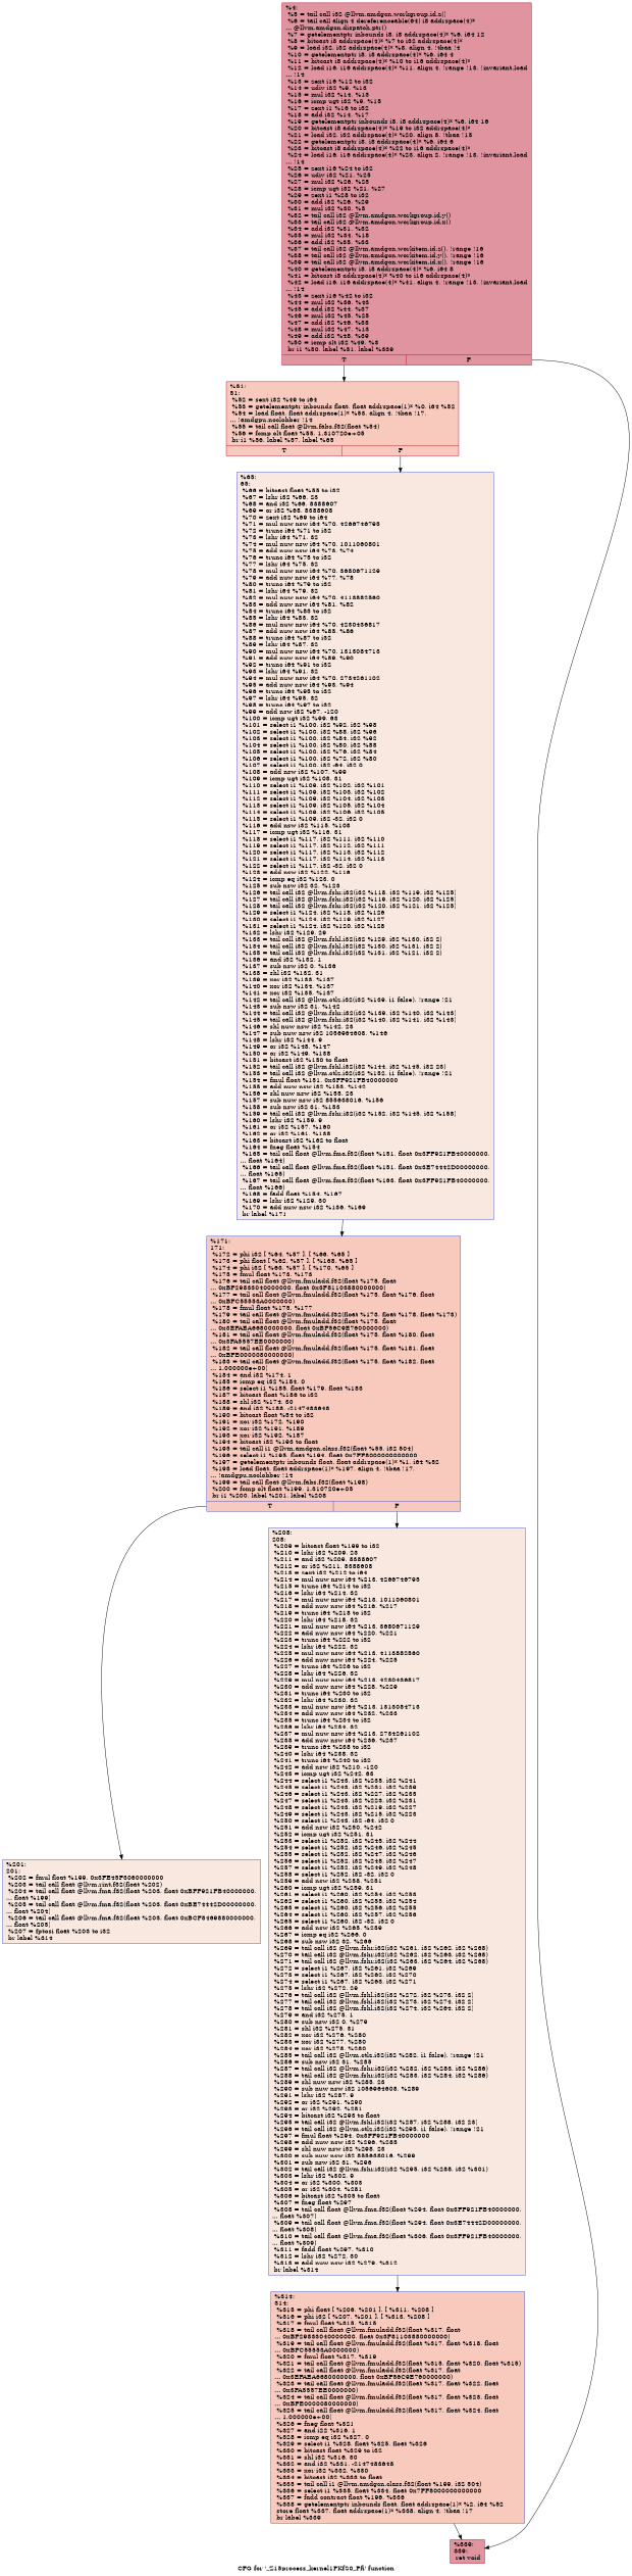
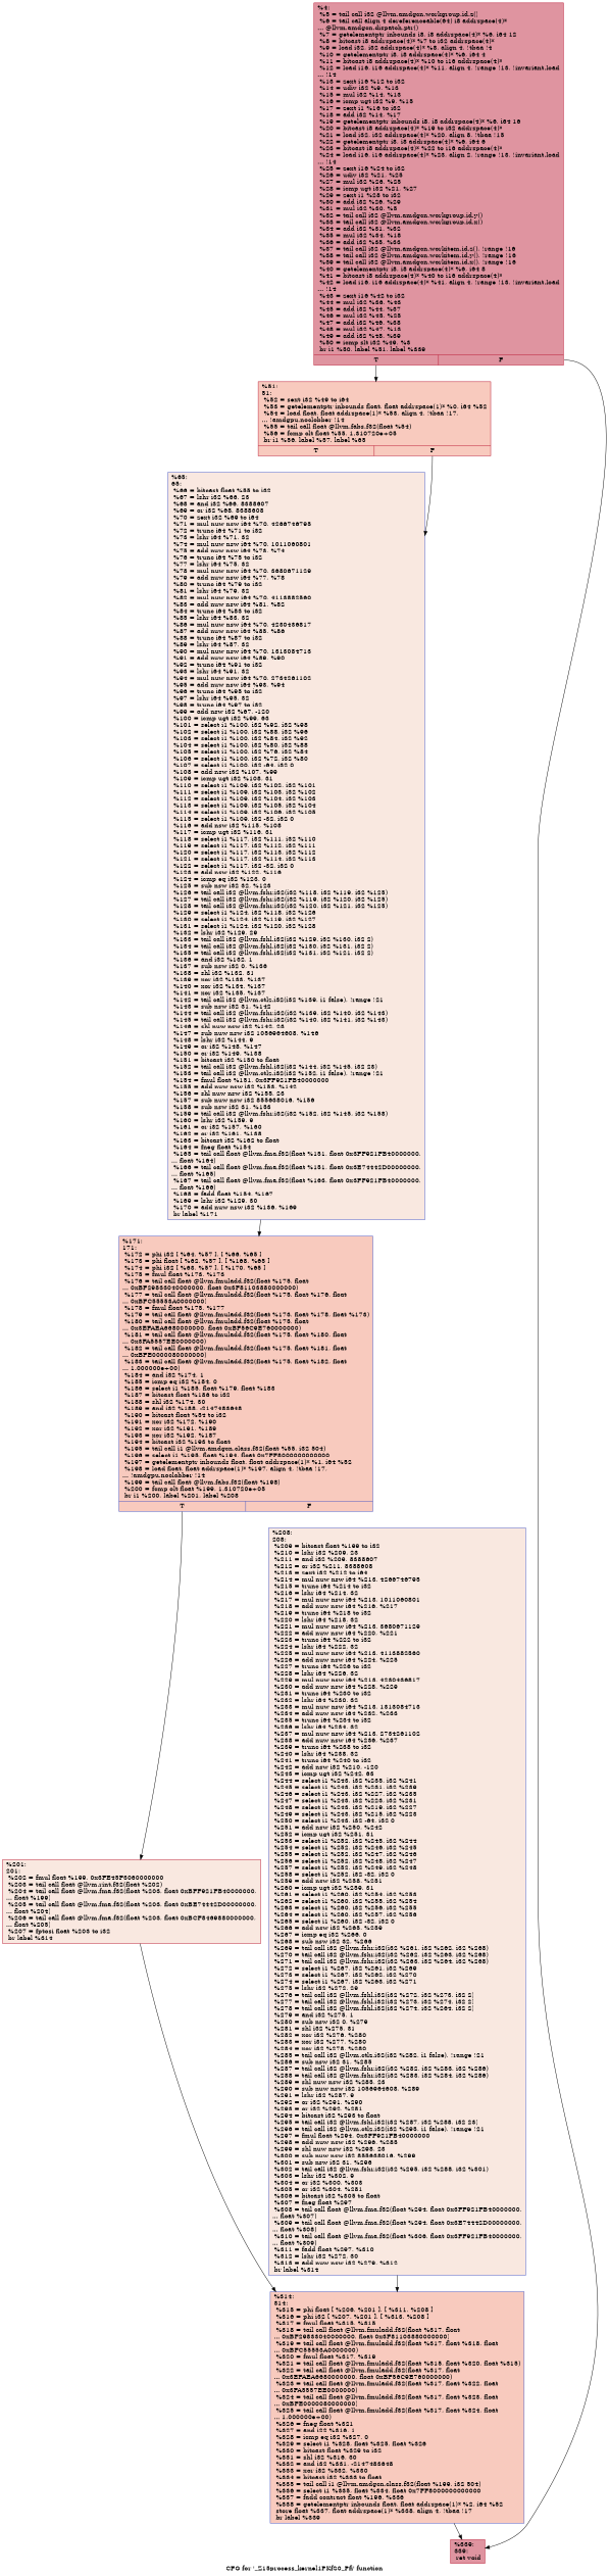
  digraph {
    label="CFG for '_Z15process_kernel1PKfS0_Pfi' function"
    node [color="#3d50c3ff" fillcolor="#ef886b70" shape=record style=filled]
    n1 [color="#b70d28ff" fillcolor="#b70d2870" label="{%4:\l  %5 = tail call i32 @llvm.amdgcn.workgroup.id.z()\l  %6 = tail call align 4 dereferenceable(64) i8 addrspace(4)*\l... @llvm.amdgcn.dispatch.ptr()\l  %7 = getelementptr inbounds i8, i8 addrspace(4)* %6, i64 12\l  %8 = bitcast i8 addrspace(4)* %7 to i32 addrspace(4)*\l  %9 = load i32, i32 addrspace(4)* %8, align 4, !tbaa !4\l  %10 = getelementptr i8, i8 addrspace(4)* %6, i64 4\l  %11 = bitcast i8 addrspace(4)* %10 to i16 addrspace(4)*\l  %12 = load i16, i16 addrspace(4)* %11, align 4, !range !13, !invariant.load\l... !14\l  %13 = zext i16 %12 to i32\l  %14 = udiv i32 %9, %13\l  %15 = mul i32 %14, %13\l  %16 = icmp ugt i32 %9, %15\l  %17 = zext i1 %16 to i32\l  %18 = add i32 %14, %17\l  %19 = getelementptr inbounds i8, i8 addrspace(4)* %6, i64 16\l  %20 = bitcast i8 addrspace(4)* %19 to i32 addrspace(4)*\l  %21 = load i32, i32 addrspace(4)* %20, align 8, !tbaa !15\l  %22 = getelementptr i8, i8 addrspace(4)* %6, i64 6\l  %23 = bitcast i8 addrspace(4)* %22 to i16 addrspace(4)*\l  %24 = load i16, i16 addrspace(4)* %23, align 2, !range !13, !invariant.load\l... !14\l  %25 = zext i16 %24 to i32\l  %26 = udiv i32 %21, %25\l  %27 = mul i32 %26, %25\l  %28 = icmp ugt i32 %21, %27\l  %29 = zext i1 %28 to i32\l  %30 = add i32 %26, %29\l  %31 = mul i32 %30, %5\l  %32 = tail call i32 @llvm.amdgcn.workgroup.id.y()\l  %33 = tail call i32 @llvm.amdgcn.workgroup.id.x()\l  %34 = add i32 %31, %32\l  %35 = mul i32 %34, %18\l  %36 = add i32 %35, %33\l  %37 = tail call i32 @llvm.amdgcn.workitem.id.z(), !range !16\l  %38 = tail call i32 @llvm.amdgcn.workitem.id.y(), !range !16\l  %39 = tail call i32 @llvm.amdgcn.workitem.id.x(), !range !16\l  %40 = getelementptr i8, i8 addrspace(4)* %6, i64 8\l  %41 = bitcast i8 addrspace(4)* %40 to i16 addrspace(4)*\l  %42 = load i16, i16 addrspace(4)* %41, align 4, !range !13, !invariant.load\l... !14\l  %43 = zext i16 %42 to i32\l  %44 = mul i32 %36, %43\l  %45 = add i32 %44, %37\l  %46 = mul i32 %45, %25\l  %47 = add i32 %46, %38\l  %48 = mul i32 %47, %13\l  %49 = add i32 %48, %39\l  %50 = icmp slt i32 %49, %3\l  br i1 %50, label %51, label %339\l|{<s0>T|<s1>F}}"]
    n2 [color="#b70d28ff" label="{%51:\l51:                                               \l  %52 = sext i32 %49 to i64\l  %53 = getelementptr inbounds float, float addrspace(1)* %0, i64 %52\l  %54 = load float, float addrspace(1)* %53, align 4, !tbaa !17,\l... !amdgpu.noclobber !14\l  %55 = tail call float @llvm.fabs.f32(float %54)\l  %56 = fcmp olt float %55, 1.310720e+05\l  br i1 %56, label %57, label %65\l|{<s0>T|<s1>F}}"]
    n3 [color="#b70d28ff" fillcolor="#b70d2870" label="{%339:\l339:                                              \l  ret void\l}"]
    n4 [fillcolor="#f1ccb870" label="{%65:\l65:                                               \l  %66 = bitcast float %55 to i32\l  %67 = lshr i32 %66, 23\l  %68 = and i32 %66, 8388607\l  %69 = or i32 %68, 8388608\l  %70 = zext i32 %69 to i64\l  %71 = mul nuw nsw i64 %70, 4266746795\l  %72 = trunc i64 %71 to i32\l  %73 = lshr i64 %71, 32\l  %74 = mul nuw nsw i64 %70, 1011060801\l  %75 = add nuw nsw i64 %73, %74\l  %76 = trunc i64 %75 to i32\l  %77 = lshr i64 %75, 32\l  %78 = mul nuw nsw i64 %70, 3680671129\l  %79 = add nuw nsw i64 %77, %78\l  %80 = trunc i64 %79 to i32\l  %81 = lshr i64 %79, 32\l  %82 = mul nuw nsw i64 %70, 4113882560\l  %83 = add nuw nsw i64 %81, %82\l  %84 = trunc i64 %83 to i32\l  %85 = lshr i64 %83, 32\l  %86 = mul nuw nsw i64 %70, 4230436817\l  %87 = add nuw nsw i64 %85, %86\l  %88 = trunc i64 %87 to i32\l  %89 = lshr i64 %87, 32\l  %90 = mul nuw nsw i64 %70, 1313084713\l  %91 = add nuw nsw i64 %89, %90\l  %92 = trunc i64 %91 to i32\l  %93 = lshr i64 %91, 32\l  %94 = mul nuw nsw i64 %70, 2734261102\l  %95 = add nuw nsw i64 %93, %94\l  %96 = trunc i64 %95 to i32\l  %97 = lshr i64 %95, 32\l  %98 = trunc i64 %97 to i32\l  %99 = add nsw i32 %67, -120\l  %100 = icmp ugt i32 %99, 63\l  %101 = select i1 %100, i32 %92, i32 %98\l  %102 = select i1 %100, i32 %88, i32 %96\l  %103 = select i1 %100, i32 %84, i32 %92\l  %104 = select i1 %100, i32 %80, i32 %88\l  %105 = select i1 %100, i32 %76, i32 %84\l  %106 = select i1 %100, i32 %72, i32 %80\l  %107 = select i1 %100, i32 -64, i32 0\l  %108 = add nsw i32 %107, %99\l  %109 = icmp ugt i32 %108, 31\l  %110 = select i1 %109, i32 %102, i32 %101\l  %111 = select i1 %109, i32 %103, i32 %102\l  %112 = select i1 %109, i32 %104, i32 %103\l  %113 = select i1 %109, i32 %105, i32 %104\l  %114 = select i1 %109, i32 %106, i32 %105\l  %115 = select i1 %109, i32 -32, i32 0\l  %116 = add nsw i32 %115, %108\l  %117 = icmp ugt i32 %116, 31\l  %118 = select i1 %117, i32 %111, i32 %110\l  %119 = select i1 %117, i32 %112, i32 %111\l  %120 = select i1 %117, i32 %113, i32 %112\l  %121 = select i1 %117, i32 %114, i32 %113\l  %122 = select i1 %117, i32 -32, i32 0\l  %123 = add nsw i32 %122, %116\l  %124 = icmp eq i32 %123, 0\l  %125 = sub nsw i32 32, %123\l  %126 = tail call i32 @llvm.fshr.i32(i32 %118, i32 %119, i32 %125)\l  %127 = tail call i32 @llvm.fshr.i32(i32 %119, i32 %120, i32 %125)\l  %128 = tail call i32 @llvm.fshr.i32(i32 %120, i32 %121, i32 %125)\l  %129 = select i1 %124, i32 %118, i32 %126\l  %130 = select i1 %124, i32 %119, i32 %127\l  %131 = select i1 %124, i32 %120, i32 %128\l  %132 = lshr i32 %129, 29\l  %133 = tail call i32 @llvm.fshl.i32(i32 %129, i32 %130, i32 2)\l  %134 = tail call i32 @llvm.fshl.i32(i32 %130, i32 %131, i32 2)\l  %135 = tail call i32 @llvm.fshl.i32(i32 %131, i32 %121, i32 2)\l  %136 = and i32 %132, 1\l  %137 = sub nsw i32 0, %136\l  %138 = shl i32 %132, 31\l  %139 = xor i32 %133, %137\l  %140 = xor i32 %134, %137\l  %141 = xor i32 %135, %137\l  %142 = tail call i32 @llvm.ctlz.i32(i32 %139, i1 false), !range !21\l  %143 = sub nsw i32 31, %142\l  %144 = tail call i32 @llvm.fshr.i32(i32 %139, i32 %140, i32 %143)\l  %145 = tail call i32 @llvm.fshr.i32(i32 %140, i32 %141, i32 %143)\l  %146 = shl nuw nsw i32 %142, 23\l  %147 = sub nuw nsw i32 1056964608, %146\l  %148 = lshr i32 %144, 9\l  %149 = or i32 %148, %147\l  %150 = or i32 %149, %138\l  %151 = bitcast i32 %150 to float\l  %152 = tail call i32 @llvm.fshl.i32(i32 %144, i32 %145, i32 23)\l  %153 = tail call i32 @llvm.ctlz.i32(i32 %152, i1 false), !range !21\l  %154 = fmul float %151, 0x3FF921FB40000000\l  %155 = add nuw nsw i32 %153, %142\l  %156 = shl nuw nsw i32 %155, 23\l  %157 = sub nuw nsw i32 855638016, %156\l  %158 = sub nsw i32 31, %153\l  %159 = tail call i32 @llvm.fshr.i32(i32 %152, i32 %145, i32 %158)\l  %160 = lshr i32 %159, 9\l  %161 = or i32 %157, %160\l  %162 = or i32 %161, %138\l  %163 = bitcast i32 %162 to float\l  %164 = fneg float %154\l  %165 = tail call float @llvm.fma.f32(float %151, float 0x3FF921FB40000000,\l... float %164)\l  %166 = tail call float @llvm.fma.f32(float %151, float 0x3E74442D00000000,\l... float %165)\l  %167 = tail call float @llvm.fma.f32(float %163, float 0x3FF921FB40000000,\l... float %166)\l  %168 = fadd float %154, %167\l  %169 = lshr i32 %129, 30\l  %170 = add nuw nsw i32 %136, %169\l  br label %171\l}"]
    n5 [label="{%171:\l171:                                              \l  %172 = phi i32 [ %64, %57 ], [ %66, %65 ]\l  %173 = phi float [ %62, %57 ], [ %168, %65 ]\l  %174 = phi i32 [ %63, %57 ], [ %170, %65 ]\l  %175 = fmul float %173, %173\l  %176 = tail call float @llvm.fmuladd.f32(float %175, float\l... 0xBF29833040000000, float 0x3F81103880000000)\l  %177 = tail call float @llvm.fmuladd.f32(float %175, float %176, float\l... 0xBFC55553A0000000)\l  %178 = fmul float %175, %177\l  %179 = tail call float @llvm.fmuladd.f32(float %173, float %178, float %173)\l  %180 = tail call float @llvm.fmuladd.f32(float %175, float\l... 0x3EFAEA6680000000, float 0xBF56C9E760000000)\l  %181 = tail call float @llvm.fmuladd.f32(float %175, float %180, float\l... 0x3FA5557EE0000000)\l  %182 = tail call float @llvm.fmuladd.f32(float %175, float %181, float\l... 0xBFE0000080000000)\l  %183 = tail call float @llvm.fmuladd.f32(float %175, float %182, float\l... 1.000000e+00)\l  %184 = and i32 %174, 1\l  %185 = icmp eq i32 %184, 0\l  %186 = select i1 %185, float %179, float %183\l  %187 = bitcast float %186 to i32\l  %188 = shl i32 %174, 30\l  %189 = and i32 %188, -2147483648\l  %190 = bitcast float %54 to i32\l  %191 = xor i32 %172, %190\l  %192 = xor i32 %191, %189\l  %193 = xor i32 %192, %187\l  %194 = bitcast i32 %193 to float\l  %195 = tail call i1 @llvm.amdgcn.class.f32(float %55, i32 504)\l  %196 = select i1 %195, float %194, float 0x7FF8000000000000\l  %197 = getelementptr inbounds float, float addrspace(1)* %1, i64 %52\l  %198 = load float, float addrspace(1)* %197, align 4, !tbaa !17,\l... !amdgpu.noclobber !14\l  %199 = tail call float @llvm.fabs.f32(float %198)\l  %200 = fcmp olt float %199, 1.310720e+05\l  br i1 %200, label %201, label %208\l|{<s0>T|<s1>F}}"]
-   n6 [fillcolor="#f1ccb870" label="{%201:\l201:                                              \l  %202 = fmul float %199, 0x3FE45F3060000000\l  %203 = tail call float @llvm.rint.f32(float %202)\l  %204 = tail call float @llvm.fma.f32(float %203, float 0xBFF921FB40000000,\l... float %199)\l  %205 = tail call float @llvm.fma.f32(float %203, float 0xBE74442D00000000,\l... float %204)\l  %206 = tail call float @llvm.fma.f32(float %203, float 0xBCF8469880000000,\l... float %205)\l  %207 = fptosi float %203 to i32\l  br label %314\l}"]
+   n6 [color="#b70d28ff" fillcolor="#f1ccb870" label="{%201:\l201:                                              \l  %202 = fmul float %199, 0x3FE45F3060000000\l  %203 = tail call float @llvm.rint.f32(float %202)\l  %204 = tail call float @llvm.fma.f32(float %203, float 0xBFF921FB40000000,\l... float %199)\l  %205 = tail call float @llvm.fma.f32(float %203, float 0xBE74442D00000000,\l... float %204)\l  %206 = tail call float @llvm.fma.f32(float %203, float 0xBCF8469880000000,\l... float %205)\l  %207 = fptosi float %203 to i32\l  br label %314\l}"]
    n7 [fillcolor="#f1ccb870" label="{%208:\l208:                                              \l  %209 = bitcast float %199 to i32\l  %210 = lshr i32 %209, 23\l  %211 = and i32 %209, 8388607\l  %212 = or i32 %211, 8388608\l  %213 = zext i32 %212 to i64\l  %214 = mul nuw nsw i64 %213, 4266746795\l  %215 = trunc i64 %214 to i32\l  %216 = lshr i64 %214, 32\l  %217 = mul nuw nsw i64 %213, 1011060801\l  %218 = add nuw nsw i64 %216, %217\l  %219 = trunc i64 %218 to i32\l  %220 = lshr i64 %218, 32\l  %221 = mul nuw nsw i64 %213, 3680671129\l  %222 = add nuw nsw i64 %220, %221\l  %223 = trunc i64 %222 to i32\l  %224 = lshr i64 %222, 32\l  %225 = mul nuw nsw i64 %213, 4113882560\l  %226 = add nuw nsw i64 %224, %225\l  %227 = trunc i64 %226 to i32\l  %228 = lshr i64 %226, 32\l  %229 = mul nuw nsw i64 %213, 4230436817\l  %230 = add nuw nsw i64 %228, %229\l  %231 = trunc i64 %230 to i32\l  %232 = lshr i64 %230, 32\l  %233 = mul nuw nsw i64 %213, 1313084713\l  %234 = add nuw nsw i64 %232, %233\l  %235 = trunc i64 %234 to i32\l  %236 = lshr i64 %234, 32\l  %237 = mul nuw nsw i64 %213, 2734261102\l  %238 = add nuw nsw i64 %236, %237\l  %239 = trunc i64 %238 to i32\l  %240 = lshr i64 %238, 32\l  %241 = trunc i64 %240 to i32\l  %242 = add nsw i32 %210, -120\l  %243 = icmp ugt i32 %242, 63\l  %244 = select i1 %243, i32 %235, i32 %241\l  %245 = select i1 %243, i32 %231, i32 %239\l  %246 = select i1 %243, i32 %227, i32 %235\l  %247 = select i1 %243, i32 %223, i32 %231\l  %248 = select i1 %243, i32 %219, i32 %227\l  %249 = select i1 %243, i32 %215, i32 %223\l  %250 = select i1 %243, i32 -64, i32 0\l  %251 = add nsw i32 %250, %242\l  %252 = icmp ugt i32 %251, 31\l  %253 = select i1 %252, i32 %245, i32 %244\l  %254 = select i1 %252, i32 %246, i32 %245\l  %255 = select i1 %252, i32 %247, i32 %246\l  %256 = select i1 %252, i32 %248, i32 %247\l  %257 = select i1 %252, i32 %249, i32 %248\l  %258 = select i1 %252, i32 -32, i32 0\l  %259 = add nsw i32 %258, %251\l  %260 = icmp ugt i32 %259, 31\l  %261 = select i1 %260, i32 %254, i32 %253\l  %262 = select i1 %260, i32 %255, i32 %254\l  %263 = select i1 %260, i32 %256, i32 %255\l  %264 = select i1 %260, i32 %257, i32 %256\l  %265 = select i1 %260, i32 -32, i32 0\l  %266 = add nsw i32 %265, %259\l  %267 = icmp eq i32 %266, 0\l  %268 = sub nsw i32 32, %266\l  %269 = tail call i32 @llvm.fshr.i32(i32 %261, i32 %262, i32 %268)\l  %270 = tail call i32 @llvm.fshr.i32(i32 %262, i32 %263, i32 %268)\l  %271 = tail call i32 @llvm.fshr.i32(i32 %263, i32 %264, i32 %268)\l  %272 = select i1 %267, i32 %261, i32 %269\l  %273 = select i1 %267, i32 %262, i32 %270\l  %274 = select i1 %267, i32 %263, i32 %271\l  %275 = lshr i32 %272, 29\l  %276 = tail call i32 @llvm.fshl.i32(i32 %272, i32 %273, i32 2)\l  %277 = tail call i32 @llvm.fshl.i32(i32 %273, i32 %274, i32 2)\l  %278 = tail call i32 @llvm.fshl.i32(i32 %274, i32 %264, i32 2)\l  %279 = and i32 %275, 1\l  %280 = sub nsw i32 0, %279\l  %281 = shl i32 %275, 31\l  %282 = xor i32 %276, %280\l  %283 = xor i32 %277, %280\l  %284 = xor i32 %278, %280\l  %285 = tail call i32 @llvm.ctlz.i32(i32 %282, i1 false), !range !21\l  %286 = sub nsw i32 31, %285\l  %287 = tail call i32 @llvm.fshr.i32(i32 %282, i32 %283, i32 %286)\l  %288 = tail call i32 @llvm.fshr.i32(i32 %283, i32 %284, i32 %286)\l  %289 = shl nuw nsw i32 %285, 23\l  %290 = sub nuw nsw i32 1056964608, %289\l  %291 = lshr i32 %287, 9\l  %292 = or i32 %291, %290\l  %293 = or i32 %292, %281\l  %294 = bitcast i32 %293 to float\l  %295 = tail call i32 @llvm.fshl.i32(i32 %287, i32 %288, i32 23)\l  %296 = tail call i32 @llvm.ctlz.i32(i32 %295, i1 false), !range !21\l  %297 = fmul float %294, 0x3FF921FB40000000\l  %298 = add nuw nsw i32 %296, %285\l  %299 = shl nuw nsw i32 %298, 23\l  %300 = sub nuw nsw i32 855638016, %299\l  %301 = sub nsw i32 31, %296\l  %302 = tail call i32 @llvm.fshr.i32(i32 %295, i32 %288, i32 %301)\l  %303 = lshr i32 %302, 9\l  %304 = or i32 %300, %303\l  %305 = or i32 %304, %281\l  %306 = bitcast i32 %305 to float\l  %307 = fneg float %297\l  %308 = tail call float @llvm.fma.f32(float %294, float 0x3FF921FB40000000,\l... float %307)\l  %309 = tail call float @llvm.fma.f32(float %294, float 0x3E74442D00000000,\l... float %308)\l  %310 = tail call float @llvm.fma.f32(float %306, float 0x3FF921FB40000000,\l... float %309)\l  %311 = fadd float %297, %310\l  %312 = lshr i32 %272, 30\l  %313 = add nuw nsw i32 %279, %312\l  br label %314\l}"]
    n8 [label="{%314:\l314:                                              \l  %315 = phi float [ %206, %201 ], [ %311, %208 ]\l  %316 = phi i32 [ %207, %201 ], [ %313, %208 ]\l  %317 = fmul float %315, %315\l  %318 = tail call float @llvm.fmuladd.f32(float %317, float\l... 0xBF29833040000000, float 0x3F81103880000000)\l  %319 = tail call float @llvm.fmuladd.f32(float %317, float %318, float\l... 0xBFC55553A0000000)\l  %320 = fmul float %317, %319\l  %321 = tail call float @llvm.fmuladd.f32(float %315, float %320, float %315)\l  %322 = tail call float @llvm.fmuladd.f32(float %317, float\l... 0x3EFAEA6680000000, float 0xBF56C9E760000000)\l  %323 = tail call float @llvm.fmuladd.f32(float %317, float %322, float\l... 0x3FA5557EE0000000)\l  %324 = tail call float @llvm.fmuladd.f32(float %317, float %323, float\l... 0xBFE0000080000000)\l  %325 = tail call float @llvm.fmuladd.f32(float %317, float %324, float\l... 1.000000e+00)\l  %326 = fneg float %321\l  %327 = and i22 %316, 1\l  %328 = icmp eq i32 %327, 0\l  %329 = select i1 %328, float %325, float %326\l  %330 = bitcast float %329 to i32\l  %331 = shl i32 %316, 30\l  %332 = and i32 %331, -2147483648\l  %333 = xor i32 %332, %330\l  %334 = bitcast i32 %333 to float\l  %335 = tail call i1 @llvm.amdgcn.class.f32(float %199, i32 504)\l  %336 = select i1 %335, float %334, float 0x7FF8000000000000\l  %337 = fadd contract float %196, %336\l  %338 = getelementptr inbounds float, float addrspace(1)* %2, i64 %52\l  store float %337, float addrspace(1)* %338, align 4, !tbaa !17\l  br label %339\l}"]
    n1 -> n2 [tailport=s0]
    n1 -> n3 [tailport=s1]
    n2 -> n4 [tailport=s1]
    n4 -> n5
    n5 -> n6 [tailport=s0]
-   n5 -> n7 [tailport=s1]
+   n6 -> n8
    n7 -> n8
    n8 -> n3
  }
